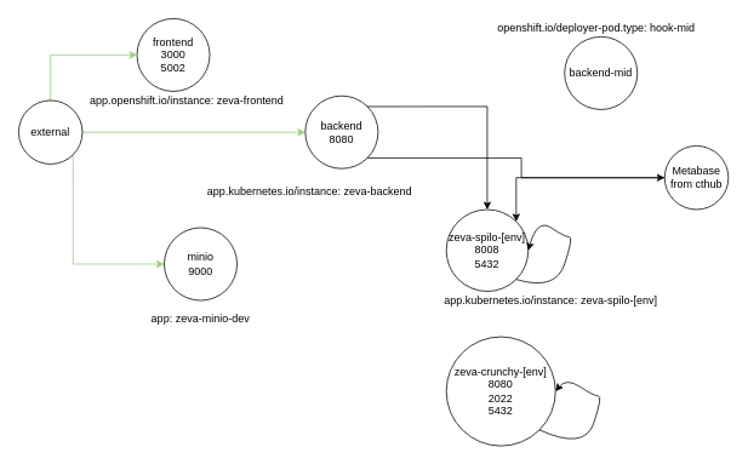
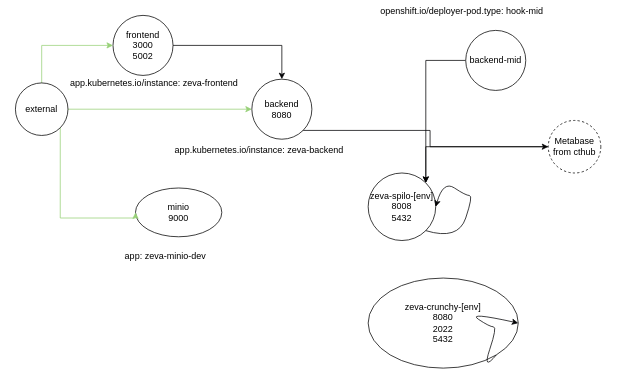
  <mxCell id="0" />
  <mxCell id="1" parent="0" />
+ <mxCell id="2" style="edgeStyle=orthogonalEdgeStyle;rounded=0;orthogonalLoop=1;jettySize=auto;html=1;exitX=1;exitY=0.5;exitDx=0;exitDy=0;strokeColor=#010103;" parent="1" source="3" target="6" edge="1"><mxGeometry relative="1" as="geometry" /></mxCell>
  <mxCell id="3" value="frontend&lt;br&gt;3000&lt;br&gt;5002" style="ellipse;whiteSpace=wrap;html=1;aspect=fixed;" parent="1" vertex="1"><mxGeometry x="150" y="20" width="80" height="80" as="geometry" /></mxCell>
  <mxCell id="4" style="edgeStyle=orthogonalEdgeStyle;rounded=0;orthogonalLoop=1;jettySize=auto;html=1;exitX=0;exitY=1;exitDx=0;exitDy=0;strokeColor=#010103;" parent="1" source="6" target="21" edge="1"><mxGeometry relative="1" as="geometry" /></mxCell>
- <mxCell id="5" style="edgeStyle=orthogonalEdgeStyle;rounded=0;orthogonalLoop=1;jettySize=auto;html=1;exitX=1;exitY=0;exitDx=0;exitDy=0;strokeColor=#010103;" parent="1" source="6" target="7" edge="1"><mxGeometry relative="1" as="geometry" /></mxCell>
  <mxCell id="6" value="backend&lt;br&gt;8080" style="ellipse;whiteSpace=wrap;html=1;aspect=fixed;" parent="1" vertex="1"><mxGeometry x="335" y="105" width="80" height="80" as="geometry" /></mxCell>
  <mxCell id="7" value="zeva-spilo-[env]&lt;br&gt;8008&lt;br&gt;5432" style="ellipse;whiteSpace=wrap;html=1;aspect=fixed;" parent="1" vertex="1"><mxGeometry x="490" y="230" width="90" height="90" as="geometry" /></mxCell>
- <mxCell id="8" value="minio&lt;br&gt;9000" style="ellipse;whiteSpace=wrap;html=1;aspect=fixed;" parent="1" vertex="1"><mxGeometry x="180" y="250" width="80" height="80" as="geometry" /></mxCell>
+ <mxCell id="8" value="minio&lt;br&gt;9000" style="ellipse;whiteSpace=wrap;html=1;aspect=fixed;" parent="1" vertex="1"><mxGeometry x="180" y="250" width="115" height="65" as="geometry" /></mxCell>
  <mxCell id="9" style="edgeStyle=orthogonalEdgeStyle;rounded=0;orthogonalLoop=1;jettySize=auto;html=1;entryX=0;entryY=0.5;entryDx=0;entryDy=0;strokeColor=#97D077;" parent="1" source="12" target="6" edge="1"><mxGeometry relative="1" as="geometry" /></mxCell>
  <mxCell id="10" style="edgeStyle=orthogonalEdgeStyle;rounded=0;orthogonalLoop=1;jettySize=auto;html=1;exitX=1;exitY=1;exitDx=0;exitDy=0;entryX=0;entryY=0.5;entryDx=0;entryDy=0;strokeColor=#97D077;" parent="1" source="12" target="8" edge="1"><mxGeometry relative="1" as="geometry"><Array as="points"><mxPoint x="80" y="290" /></Array></mxGeometry></mxCell>
  <mxCell id="11" style="edgeStyle=orthogonalEdgeStyle;rounded=0;orthogonalLoop=1;jettySize=auto;html=1;entryX=0;entryY=0.5;entryDx=0;entryDy=0;strokeColor=#97D077;" parent="1" source="12" target="3" edge="1"><mxGeometry relative="1" as="geometry"><Array as="points"><mxPoint x="55" y="60" /></Array></mxGeometry></mxCell>
  <mxCell id="12" value="external" style="ellipse;whiteSpace=wrap;html=1;aspect=fixed;" parent="1" vertex="1"><mxGeometry x="20" y="110" width="70" height="70" as="geometry" /></mxCell>
  <mxCell id="13" value="" style="curved=1;endArrow=classic;html=1;exitX=1;exitY=1;exitDx=0;exitDy=0;entryX=1;entryY=0.5;entryDx=0;entryDy=0;strokeColor=#010103;" parent="1" source="7" target="7" edge="1"><mxGeometry width="50" height="50" relative="1" as="geometry"><mxPoint x="580" y="260" as="sourcePoint" /><mxPoint x="550" y="266" as="targetPoint" /><Array as="points"><mxPoint x="610" y="320" /><mxPoint x="630" y="260" /><mxPoint x="620" y="260" /><mxPoint x="590" y="240" /></Array></mxGeometry></mxCell>
+ <mxCell id="14" style="edgeStyle=orthogonalEdgeStyle;rounded=0;orthogonalLoop=1;jettySize=auto;html=1;entryX=1;entryY=0;entryDx=0;entryDy=0;strokeColor=#010103;" parent="1" source="15" target="7" edge="1"><mxGeometry relative="1" as="geometry" /></mxCell>
  <mxCell id="15" value="backend-mid" style="ellipse;whiteSpace=wrap;html=1;aspect=fixed;" parent="1" vertex="1"><mxGeometry x="620" y="40" width="80" height="80" as="geometry" /></mxCell>
- <mxCell id="16" value="app: zeva-minio-dev" style="text;html=1;strokeColor=none;fillColor=none;align=center;verticalAlign=middle;whiteSpace=wrap;rounded=0;" parent="1" vertex="1"><mxGeometry x="145" y="340" width="150" height="22.5" as="geometry" /></mxCell>
- <mxCell id="17" value="app.kubernetes.io/instance: zeva-spilo-[env]" style="text;html=1;strokeColor=none;fillColor=none;align=center;verticalAlign=middle;whiteSpace=wrap;rounded=0;" parent="1" vertex="1"><mxGeometry x="470" y="320" width="270" height="20" as="geometry" /></mxCell>
- <mxCell id="18" value="app.openshift.io/instance: zeva-frontend" style="text;html=1;strokeColor=none;fillColor=none;align=center;verticalAlign=middle;whiteSpace=wrap;rounded=0;" parent="1" vertex="1"><mxGeometry x="90" y="100" width="230" height="20" as="geometry" /></mxCell>
- <mxCell id="19" value="openshift.io/deployer-pod.type: hook-mid" style="text;html=1;strokeColor=none;fillColor=none;align=center;verticalAlign=middle;whiteSpace=wrap;rounded=0;" parent="1" vertex="1"><mxGeometry x="540" y="20" width="230" height="20" as="geometry" /></mxCell>
+ <mxCell id="16" value="app: zeva-minio-dev" style="text;html=1;strokeColor=none;fillColor=none;align=center;verticalAlign=middle;whiteSpace=wrap;rounded=0;" parent="1" vertex="1"><mxGeometry x="145" y="330" width="150" height="22.5" as="geometry" /></mxCell>
+ <mxCell id="18" value="app.kubernetes.io/instance: zeva-frontend" style="text;html=1;strokeColor=none;fillColor=none;align=center;verticalAlign=middle;whiteSpace=wrap;rounded=0;" parent="1" vertex="1"><mxGeometry x="90" y="100" width="230" height="20" as="geometry" /></mxCell>
+ <mxCell id="19" value="openshift.io/deployer-pod.type: hook-mid" style="text;html=1;strokeColor=none;fillColor=none;align=center;verticalAlign=middle;whiteSpace=wrap;rounded=0;" parent="1" vertex="1"><mxGeometry x="500" y="5" width="230" height="20" as="geometry" /></mxCell>
  <mxCell id="20" style="edgeStyle=orthogonalEdgeStyle;rounded=0;orthogonalLoop=1;jettySize=auto;html=1;exitX=0;exitY=0.5;exitDx=0;exitDy=0;entryX=1;entryY=0;entryDx=0;entryDy=0;" parent="1" source="21" edge="1" target="7"><mxGeometry relative="1" as="geometry"><mxPoint x="570" y="240" as="targetPoint" /><Array as="points"><mxPoint x="567" y="195" /></Array></mxGeometry></mxCell>
- <mxCell id="21" value="Metabase from cthub" style="ellipse;whiteSpace=wrap;html=1;aspect=fixed;" parent="1" vertex="1"><mxGeometry x="730" y="160" width="70" height="70" as="geometry" /></mxCell>
- <mxCell id="22" value="app.kubernetes.io/instance: zeva-backend" style="text;html=1;strokeColor=none;fillColor=none;align=center;verticalAlign=middle;whiteSpace=wrap;rounded=0;" parent="1" vertex="1"><mxGeometry x="225" y="200" width="230" height="20" as="geometry" /></mxCell>
- <mxCell id="23" value="zeva-crunchy-[env]&lt;br&gt;8080&lt;br&gt;2022&lt;br&gt;5432" style="ellipse;whiteSpace=wrap;html=1;aspect=fixed;" vertex="1" parent="1"><mxGeometry x="490" y="370" width="120" height="120" as="geometry" /></mxCell>
+ <mxCell id="21" value="Metabase from cthub" style="ellipse;whiteSpace=wrap;html=1;aspect=fixed;dashed=1;" parent="1" vertex="1"><mxGeometry x="730" y="160" width="70" height="70" as="geometry" /></mxCell>
+ <mxCell id="22" value="app.kubernetes.io/instance: zeva-backend" style="text;html=1;strokeColor=none;fillColor=none;align=center;verticalAlign=middle;whiteSpace=wrap;rounded=0;" parent="1" vertex="1"><mxGeometry x="230" y="190" width="230" height="20" as="geometry" /></mxCell>
+ <mxCell id="23" value="zeva-crunchy-[env]&lt;br&gt;8080&lt;br&gt;2022&lt;br&gt;5432" style="ellipse;whiteSpace=wrap;html=1;aspect=fixed;" vertex="1" parent="1"><mxGeometry x="490" y="370" width="200" height="120" as="geometry" /></mxCell>
  <mxCell id="24" value="" style="curved=1;endArrow=classic;html=1;exitX=1;exitY=1;exitDx=0;exitDy=0;strokeColor=#010103;entryX=1;entryY=0.5;entryDx=0;entryDy=0;" edge="1" parent="1" source="23" target="23"><mxGeometry width="50" height="50" relative="1" as="geometry"><mxPoint x="600" y="473" as="sourcePoint" /><mxPoint x="610" y="445" as="targetPoint" /><Array as="points"><mxPoint x="642" y="495" /><mxPoint x="662" y="435" /><mxPoint x="652" y="435" /><mxPoint x="622" y="415" /></Array></mxGeometry></mxCell>
